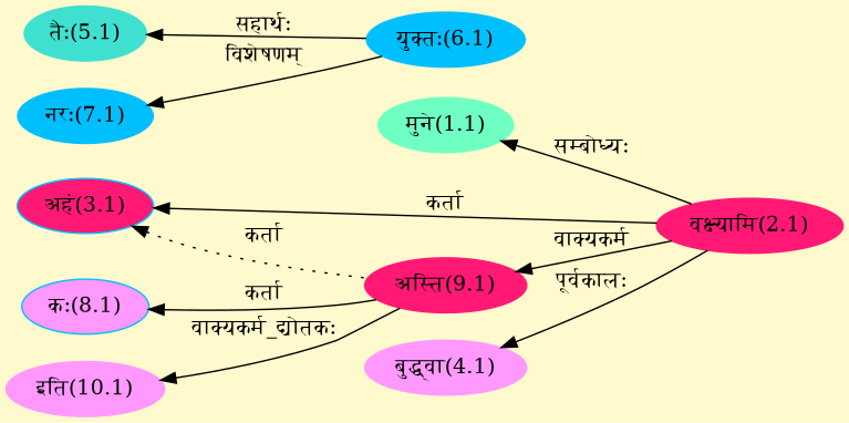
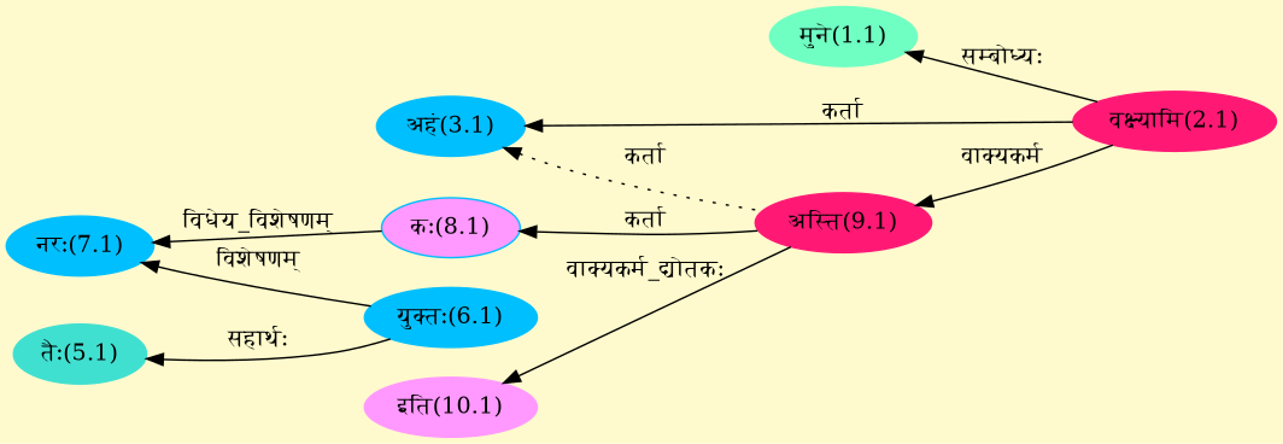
  digraph {
    bgcolor=lemonchiffon1
    compound=true
    rankdir=LR
    node [color="#00BFFF" style=filled]
    edge [dir=back]
    n1 [color="#6FFFC3" label="मुने(1.1)"]
    n2 [color="#FF1975" label="वक्ष्यामि(2.1)"]
-   n3 [label="अहं(3.1)" fillcolor="#FF1975"]
+   n3 [label="अहं(3.1)"]
    n4 [color="#FF1975" label="अस्ति(9.1)"]
-   n5 [color="#FF99FF" label="बुद्ध्वा(4.1)"]
    n6 [color="#40E0D0" label="तैः(5.1)"]
    n7 [label="युक्तः(6.1)"]
    n8 [label="नरः(7.1)"]
    n9 [fillcolor="#FF99FF" label="कः(8.1)"]
    n10 [color="#FF99FF" label="इति(10.1)"]
    n1 -> n2 [label="सम्बोध्यः"]
    n3 -> n2 [label="कर्ता"]
    n3 -> n4 [label="कर्ता" style=dotted]
    n4 -> n2 [label="वाक्यकर्म"]
-   n5 -> n2 [label="पूर्वकालः"]
    n6 -> n7 [label="सहार्थः"]
    n8 -> n7 [label="विशेषणम्"]
+   n8 -> n9 [label="विधेय_विशेषणम्"]
    n9 -> n4 [label="कर्ता"]
    n10 -> n4 [label="वाक्यकर्म_द्योतकः"]
  }
